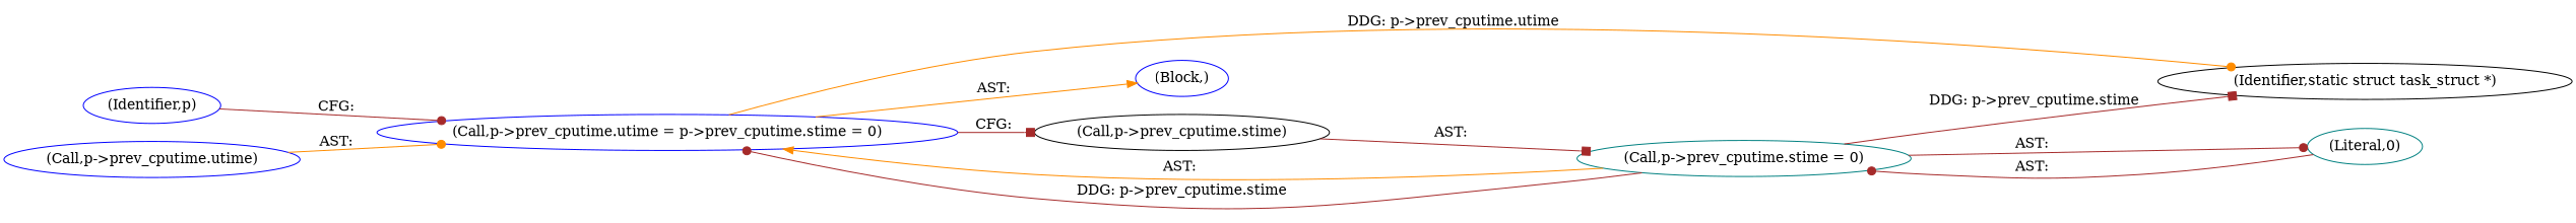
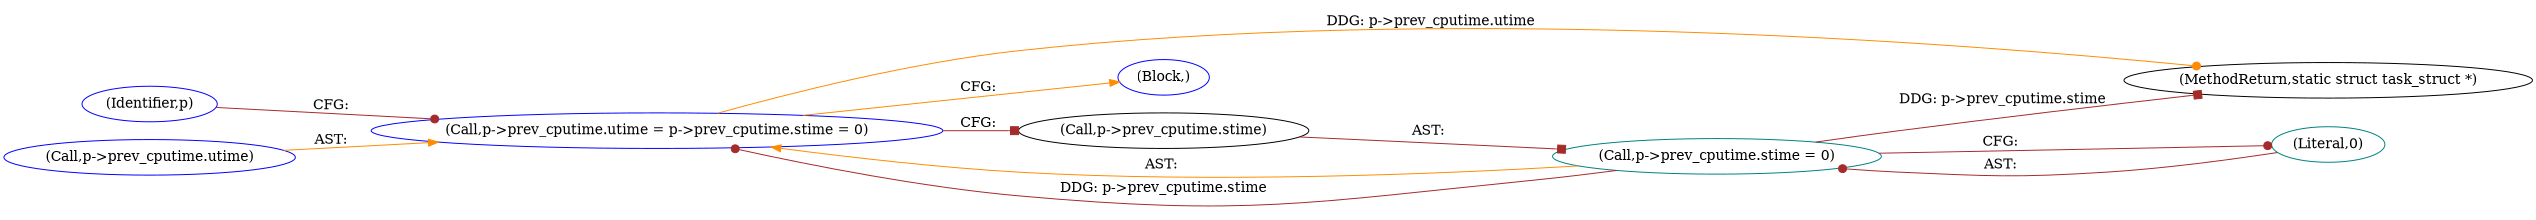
  digraph {
    fontname="DejaVu Serif"
    rankdir=LR
    node [color=blue fontname="DejaVu Serif"]
    edge [arrowhead=dot color=brown fontname="DejaVu Serif"]
    n1 [label="(Call,p->prev_cputime.utime = p->prev_cputime.stime = 0)"]
-   n2 [color=black label="(Identifier,static struct task_struct *)"]
+   n2 [color=black label="(MethodReturn,static struct task_struct *)"]
    n3 [label="(Block,)"]
    n4 [color=black label="(Call,p->prev_cputime.stime)"]
    n5 [color=teal label="(Call,p->prev_cputime.stime = 0)"]
    n6 [color=teal label="(Literal,0)"]
    n7 [label="(Identifier,p)"]
    n8 [label="(Call,p->prev_cputime.utime)"]
    n1 -> n2 [color=darkorange label="DDG: p->prev_cputime.utime"]
-   n1 -> n3 [arrowhead=normal color=darkorange label="AST: "]
+   n1 -> n3 [arrowhead=normal color=darkorange label="CFG: "]
    n1 -> n4 [arrowhead=box label="CFG: "]
    n4 -> n5 [arrowhead=box label="AST: "]
    n5 -> n1 [arrowhead=normal color=darkorange label="AST: "]
    n5 -> n1 [label="DDG: p->prev_cputime.stime"]
    n5 -> n2 [arrowhead=box label="DDG: p->prev_cputime.stime"]
-   n5 -> n6 [label="AST: "]
+   n5 -> n6 [label="CFG: "]
    n6 -> n5 [label="AST: "]
    n7 -> n1 [label="CFG: "]
-   n8 -> n1 [color=darkorange label="AST: "]
+   n8 -> n1 [arrowhead=normal color=darkorange label="AST: "]
  }
